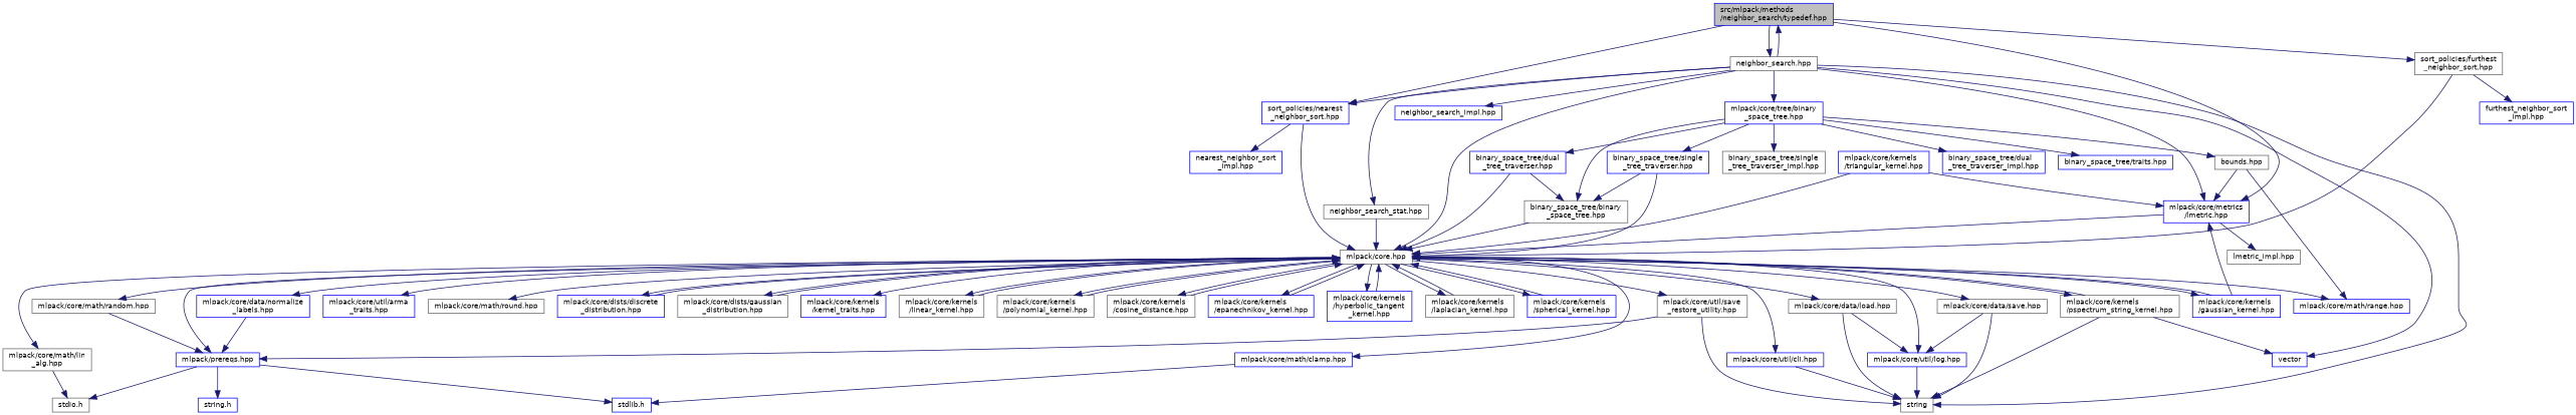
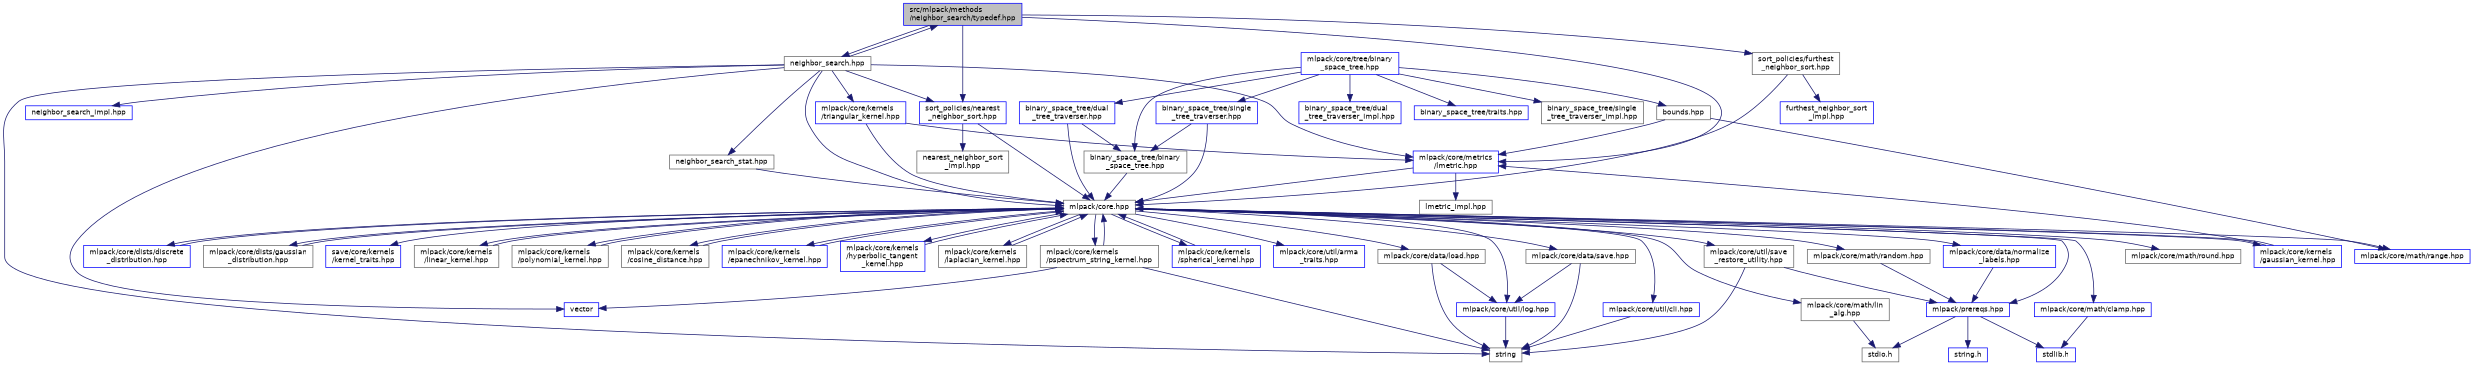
  digraph {
    node [color=blue fillcolor=white fontname=Helvetica fontsize=10 shape=record style=filled]
    edge [color=midnightblue fontname=Helvetica fontsize=10 labelfontname=Helvetica labelfontsize=10 style=solid]
    n1 [fillcolor=grey75 fontcolor=black height=0.2 label="src/mlpack/methods\l/neighbor_search/typedef.hpp" width=0.4]
    n2 [color=gray40 height=0.2 label="neighbor_search.hpp" width=0.4]
    n3 [height=0.2 label="mlpack/core/metrics\l/lmetric.hpp" width=0.4]
    n4 [height=0.2 label="sort_policies/nearest\l_neighbor_sort.hpp" width=0.4]
    n5 [color=gray40 height=0.2 label="sort_policies/furthest\l_neighbor_sort.hpp" width=0.4]
    n6 [color=gray40 height=0.2 label="mlpack/core.hpp" width=0.4]
    n7 [color=gray40 height=0.2 label=string width=0.4]
    n8 [height=0.2 label=vector width=0.4]
    n9 [height=0.2 label="mlpack/core/tree/binary\l_space_tree.hpp" width=0.4]
    n10 [color=gray40 height=0.2 label="neighbor_search_stat.hpp" width=0.4]
    n11 [height=0.2 label="neighbor_search_impl.hpp" width=0.4]
    n12 [color=gray40 height=0.2 label="lmetric_impl.hpp" width=0.4]
-   n13 [height=0.2 label="nearest_neighbor_sort\l_impl.hpp" width=0.4]
+   n13 [color=gray40 height=0.2 label="nearest_neighbor_sort\l_impl.hpp" width=0.4]
    n14 [height=0.2 label="furthest_neighbor_sort\l_impl.hpp" width=0.4]
    n15 [height=0.2 label="mlpack/prereqs.hpp" width=0.4]
    n16 [height=0.2 label="mlpack/core/util/arma\l_traits.hpp" width=0.4]
    n17 [height=0.2 label="mlpack/core/util/log.hpp" width=0.4]
    n18 [height=0.2 label="mlpack/core/util/cli.hpp" width=0.4]
    n19 [color=gray40 height=0.2 label="mlpack/core/data/load.hpp" width=0.4]
    n20 [color=gray40 height=0.2 label="mlpack/core/data/save.hpp" width=0.4]
    n21 [height=0.2 label="mlpack/core/data/normalize\l_labels.hpp" width=0.4]
    n22 [height=0.2 label="mlpack/core/math/clamp.hpp" width=0.4]
    n23 [color=gray40 height=0.2 label="mlpack/core/math/random.hpp" width=0.4]
    n24 [color=gray40 height=0.2 label="mlpack/core/math/lin\l_alg.hpp" width=0.4]
    n25 [height=0.2 label="mlpack/core/math/range.hpp" width=0.4]
    n26 [color=gray40 height=0.2 label="mlpack/core/math/round.hpp" width=0.4]
    n27 [color=gray40 height=0.2 label="mlpack/core/util/save\l_restore_utility.hpp" width=0.4]
    n28 [height=0.2 label="mlpack/core/dists/discrete\l_distribution.hpp" width=0.4]
    n29 [color=gray40 height=0.2 label="mlpack/core/dists/gaussian\l_distribution.hpp" width=0.4]
-   n30 [height=0.2 label="mlpack/core/kernels\l/kernel_traits.hpp" width=0.4]
+   n30 [height=0.2 label="save/core/kernels\l/kernel_traits.hpp" width=0.4]
    n31 [color=gray40 height=0.2 label="mlpack/core/kernels\l/linear_kernel.hpp" width=0.4]
    n32 [color=gray40 height=0.2 label="mlpack/core/kernels\l/polynomial_kernel.hpp" width=0.4]
    n33 [color=gray40 height=0.2 label="mlpack/core/kernels\l/cosine_distance.hpp" width=0.4]
    n34 [height=0.2 label="mlpack/core/kernels\l/gaussian_kernel.hpp" width=0.4]
    n35 [height=0.2 label="mlpack/core/kernels\l/epanechnikov_kernel.hpp" width=0.4]
    n36 [height=0.2 label="mlpack/core/kernels\l/hyperbolic_tangent\l_kernel.hpp" width=0.4]
    n37 [color=gray40 height=0.2 label="mlpack/core/kernels\l/laplacian_kernel.hpp" width=0.4]
    n38 [color=gray40 height=0.2 label="mlpack/core/kernels\l/pspectrum_string_kernel.hpp" width=0.4]
    n39 [height=0.2 label="mlpack/core/kernels\l/spherical_kernel.hpp" width=0.4]
    n40 [color=gray40 height=0.2 label="bounds.hpp" width=0.4]
    n41 [color=gray40 height=0.2 label="binary_space_tree/binary\l_space_tree.hpp" width=0.4]
    n42 [height=0.2 label="binary_space_tree/single\l_tree_traverser.hpp" width=0.4]
    n43 [color=gray40 height=0.2 label="binary_space_tree/single\l_tree_traverser_impl.hpp" width=0.4]
    n44 [height=0.2 label="binary_space_tree/dual\l_tree_traverser.hpp" width=0.4]
    n45 [height=0.2 label="binary_space_tree/dual\l_tree_traverser_impl.hpp" width=0.4]
    n46 [height=0.2 label="binary_space_tree/traits.hpp" width=0.4]
    n47 [height=0.2 label="stdlib.h" width=0.4]
    n48 [color=gray40 height=0.2 label="stdio.h" width=0.4]
    n49 [height=0.2 label="string.h" width=0.4]
    n50 [height=0.2 label="mlpack/core/kernels\l/triangular_kernel.hpp" width=0.4]
    n1 -> n2
    n1 -> n3
    n1 -> n4
    n1 -> n5
    n2 -> n1
    n2 -> n3
    n2 -> n4
    n2 -> n6
    n2 -> n7
    n2 -> n8
-   n2 -> n9
+   n2 -> n50
    n2 -> n10
    n2 -> n11
    n3 -> n6
    n3 -> n12
    n4 -> n6
    n4 -> n13
    n5 -> n6
    n5 -> n14
    n6 -> n15
    n6 -> n16
    n6 -> n17
    n6 -> n18
    n6 -> n19
    n6 -> n20
    n6 -> n21
    n6 -> n22
    n6 -> n23
    n6 -> n24
    n6 -> n25
    n6 -> n26
    n6 -> n27
    n6 -> n28
    n6 -> n29
    n6 -> n30
    n6 -> n31
    n6 -> n32
    n6 -> n33
    n6 -> n34
    n6 -> n35
    n6 -> n36
    n6 -> n37
    n6 -> n38
    n6 -> n39
    n9 -> n40
    n9 -> n41
    n9 -> n42
    n9 -> n43
    n9 -> n44
    n9 -> n45
    n9 -> n46
    n10 -> n6
    n15 -> n47
    n15 -> n48
    n15 -> n49
    n17 -> n7
    n18 -> n7
    n19 -> n7
    n19 -> n17
    n20 -> n7
    n20 -> n17
    n21 -> n15
    n22 -> n47
    n23 -> n15
    n24 -> n48
    n27 -> n7
    n27 -> n15
    n28 -> n6
    n29 -> n6
    n31 -> n6
    n32 -> n6
    n33 -> n6
    n34 -> n3
    n34 -> n6
    n35 -> n6
    n36 -> n6
    n37 -> n6
    n38 -> n6
    n38 -> n7
    n38 -> n8
    n39 -> n6
    n40 -> n3
    n40 -> n25
    n41 -> n6
    n42 -> n6
    n42 -> n41
    n44 -> n6
    n44 -> n41
    n50 -> n3
    n50 -> n6
  }
